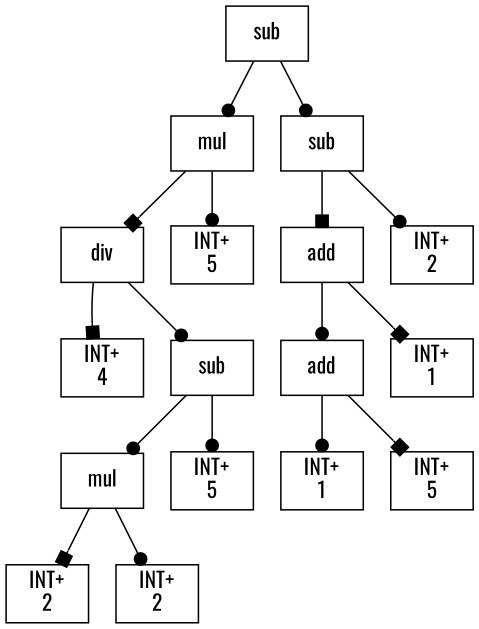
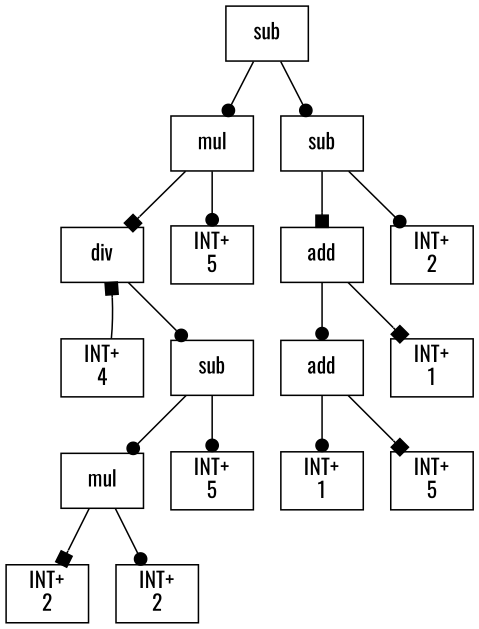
  digraph {
    fontname=Oswald
    node [shape=box fontname=Oswald]
    edge [arrowhead=dot fontname=Oswald]
    n1 [label=sub]
    n2 [label=mul]
    n3 [label=sub]
    n4 [label=div]
    n5 [label="INT+\n5"]
    n6 [label="INT+\n4"]
    n7 [label=sub]
    n8 [label=mul]
    n9 [label="INT+\n5"]
    n10 [label="INT+\n2"]
    n11 [label="INT+\n2"]
    n12 [label=add]
    n13 [label="INT+\n2"]
    n14 [label=add]
    n15 [label="INT+\n1"]
    n16 [label="INT+\n1"]
    n17 [label="INT+\n5"]
    n1 -> n2
    n1 -> n3
    n2 -> n4 [arrowhead=box]
    n2 -> n5
    n3 -> n12 [arrowhead=box]
    n3 -> n13
-   n4 -> n6 [arrowhead=box]
+   n6 -> n4 [arrowhead=box]
    n4 -> n7
    n7 -> n8
    n7 -> n9
    n8 -> n10 [arrowhead=box]
    n8 -> n11
    n12 -> n14
    n12 -> n15 [arrowhead=box]
    n14 -> n16
    n14 -> n17 [arrowhead=box]
  }
